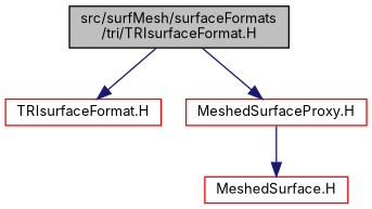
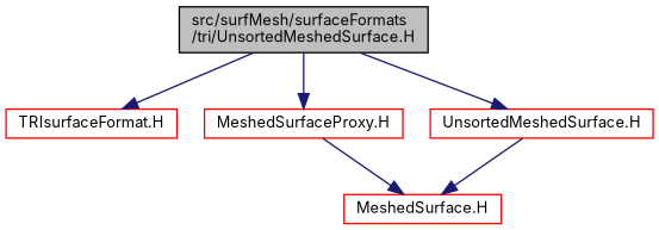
  digraph {
    fontname=Inter
    node [color=red fontname=Inter fontsize=10 shape=record]
    edge [color=midnightblue fontname=Inter fontsize=10 labelfontname=Helvetica labelfontsize=10 style=solid]
-   n1 [color=black fillcolor=grey75 fontcolor=black height=0.2 label="src/surfMesh/surfaceFormats\l/tri/TRIsurfaceFormat.H" style=filled width=0.4]
+   n1 [color=black fillcolor=grey75 fontcolor=black height=0.2 label="src/surfMesh/surfaceFormats\l/tri/UnsortedMeshedSurface.H" style=filled width=0.4]
    n2 [height=0.2 label="TRIsurfaceFormat.H" width=0.4]
    n3 [height=0.2 label="MeshedSurfaceProxy.H" width=0.4]
+   n4 [height=0.2 label="UnsortedMeshedSurface.H" width=0.4]
    n5 [height=0.2 label="MeshedSurface.H" width=0.4]
    n1 -> n2
    n1 -> n3
+   n1 -> n4
    n3 -> n5
+   n4 -> n5
  }
